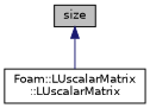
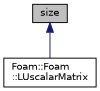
  digraph {
    rankdir=TB
    node [color=black fontname=Helvetica fontsize=10 shape=record]
    n1 [fillcolor=grey75 fontcolor=black height=0.2 label=size style=filled width=0.4]
-   n2 [height=0.2 label="Foam::LUscalarMatrix\l::LUscalarMatrix" width=0.4]
+   n2 [height=0.2 label="Foam::Foam\l::LUscalarMatrix" width=0.4]
    n1 -> n2 [color=midnightblue dir=back fontname=Helvetica fontsize=10 labelfontname=Helvetica labelfontsize=10 style=solid]
  }
